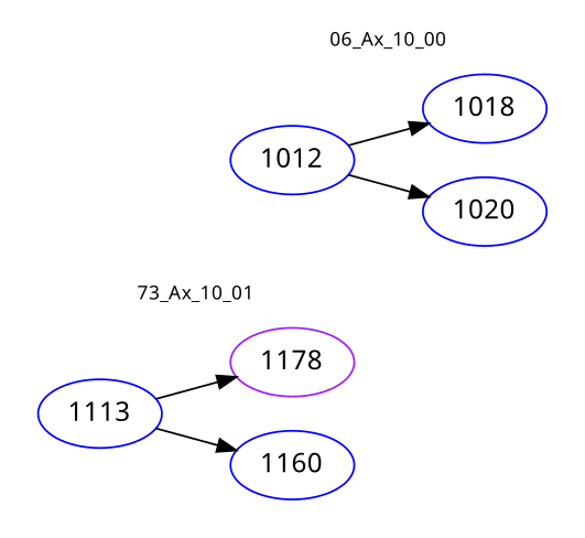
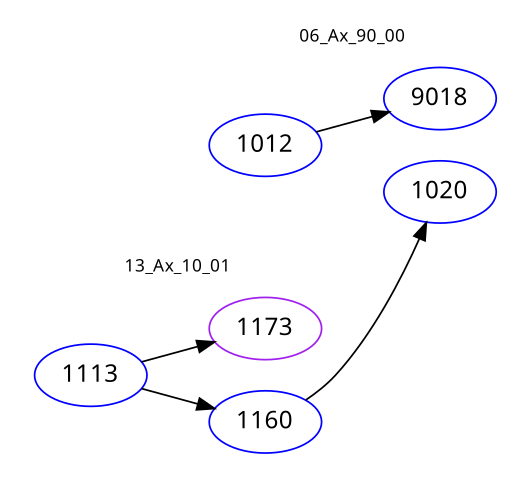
  digraph {
    fontname="Noto Sans"
    rankdir=LR
    node [color=blue fontname="Noto Sans"]
    edge [color=black fontname="Noto Sans"]
    n1 [label=1012]
-   n2 [label=1018]
+   n2 [label=9018]
    n3 [label=1020]
    n4 [label=1113]
    n5 [label=1160]
-   n6 [color=purple label=1178]
+   n6 [color=purple label=1173]
    subgraph cluster_1 {
      color=white
      fontsize=10
-     label="06_Ax_10_00"
+     label="06_Ax_90_00"
      n1
      n2
      n3
    }
    subgraph cluster_2 {
      color=white
      fontsize=10
-     label="73_Ax_10_01"
+     label="13_Ax_10_01"
      n4
      n5
      n6
    }
    n1 -> n2
-   n1 -> n3
+   n5 -> n3
    n4 -> n5
    n4 -> n6
  }
